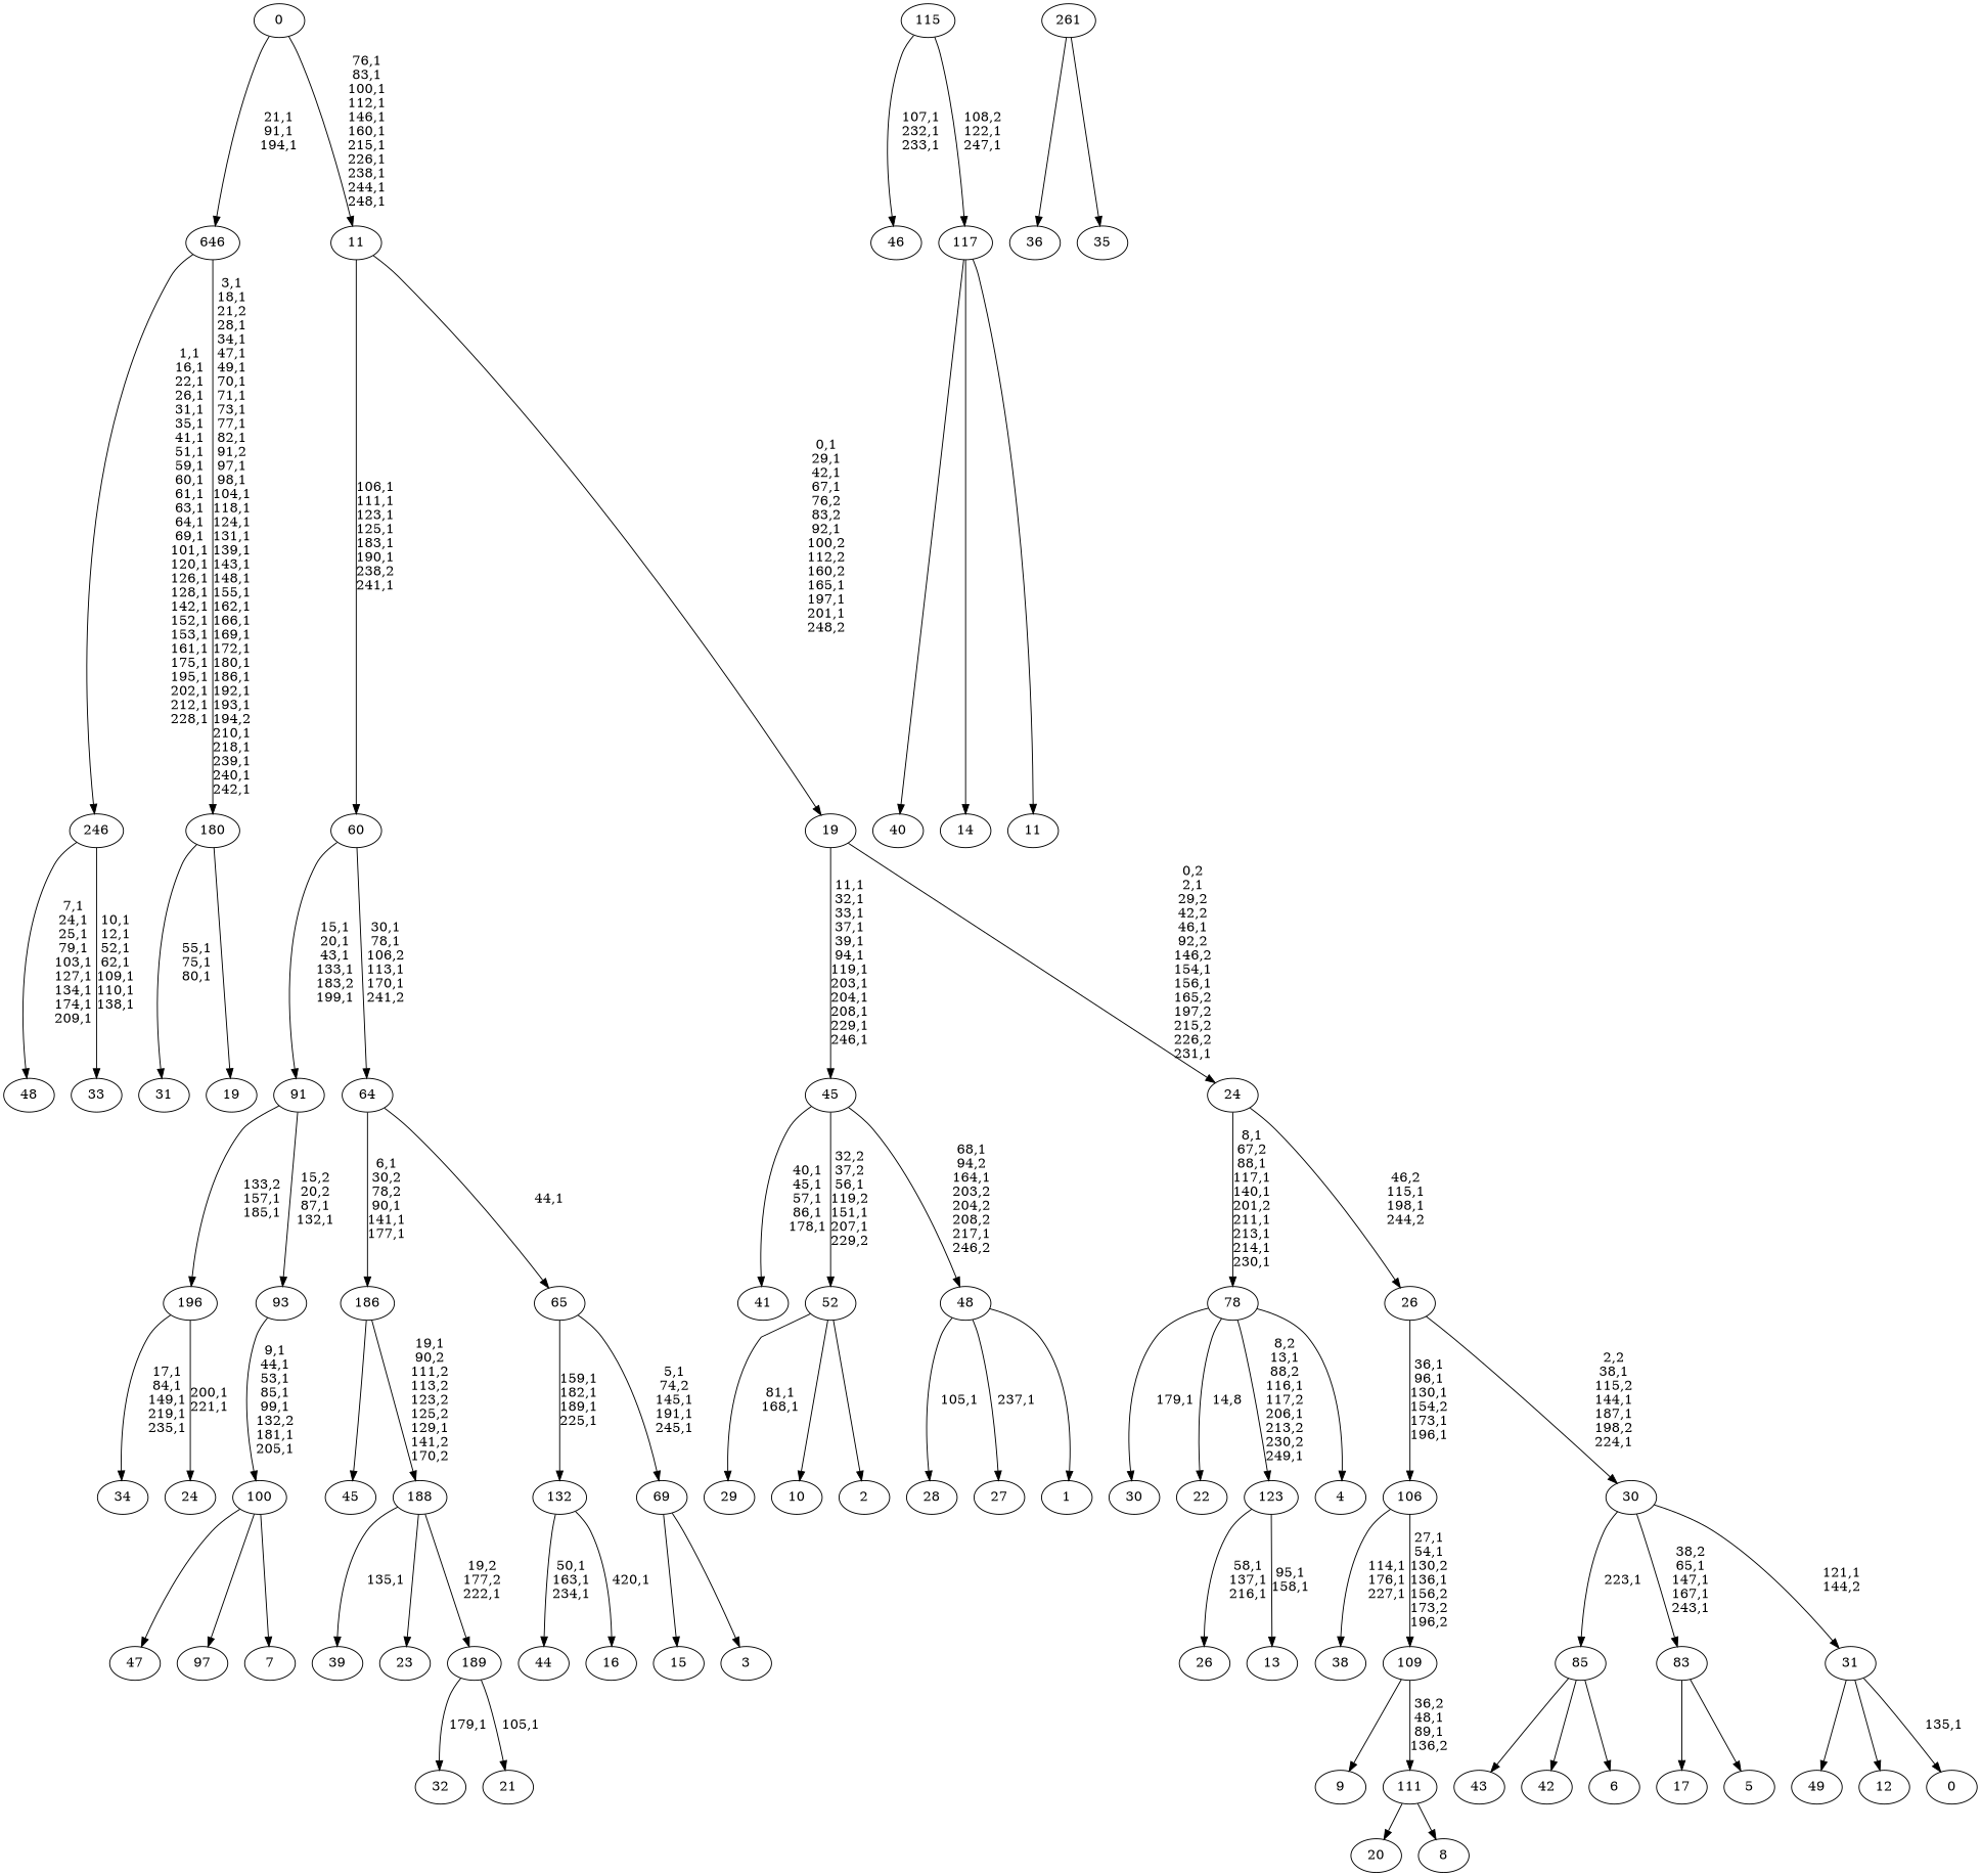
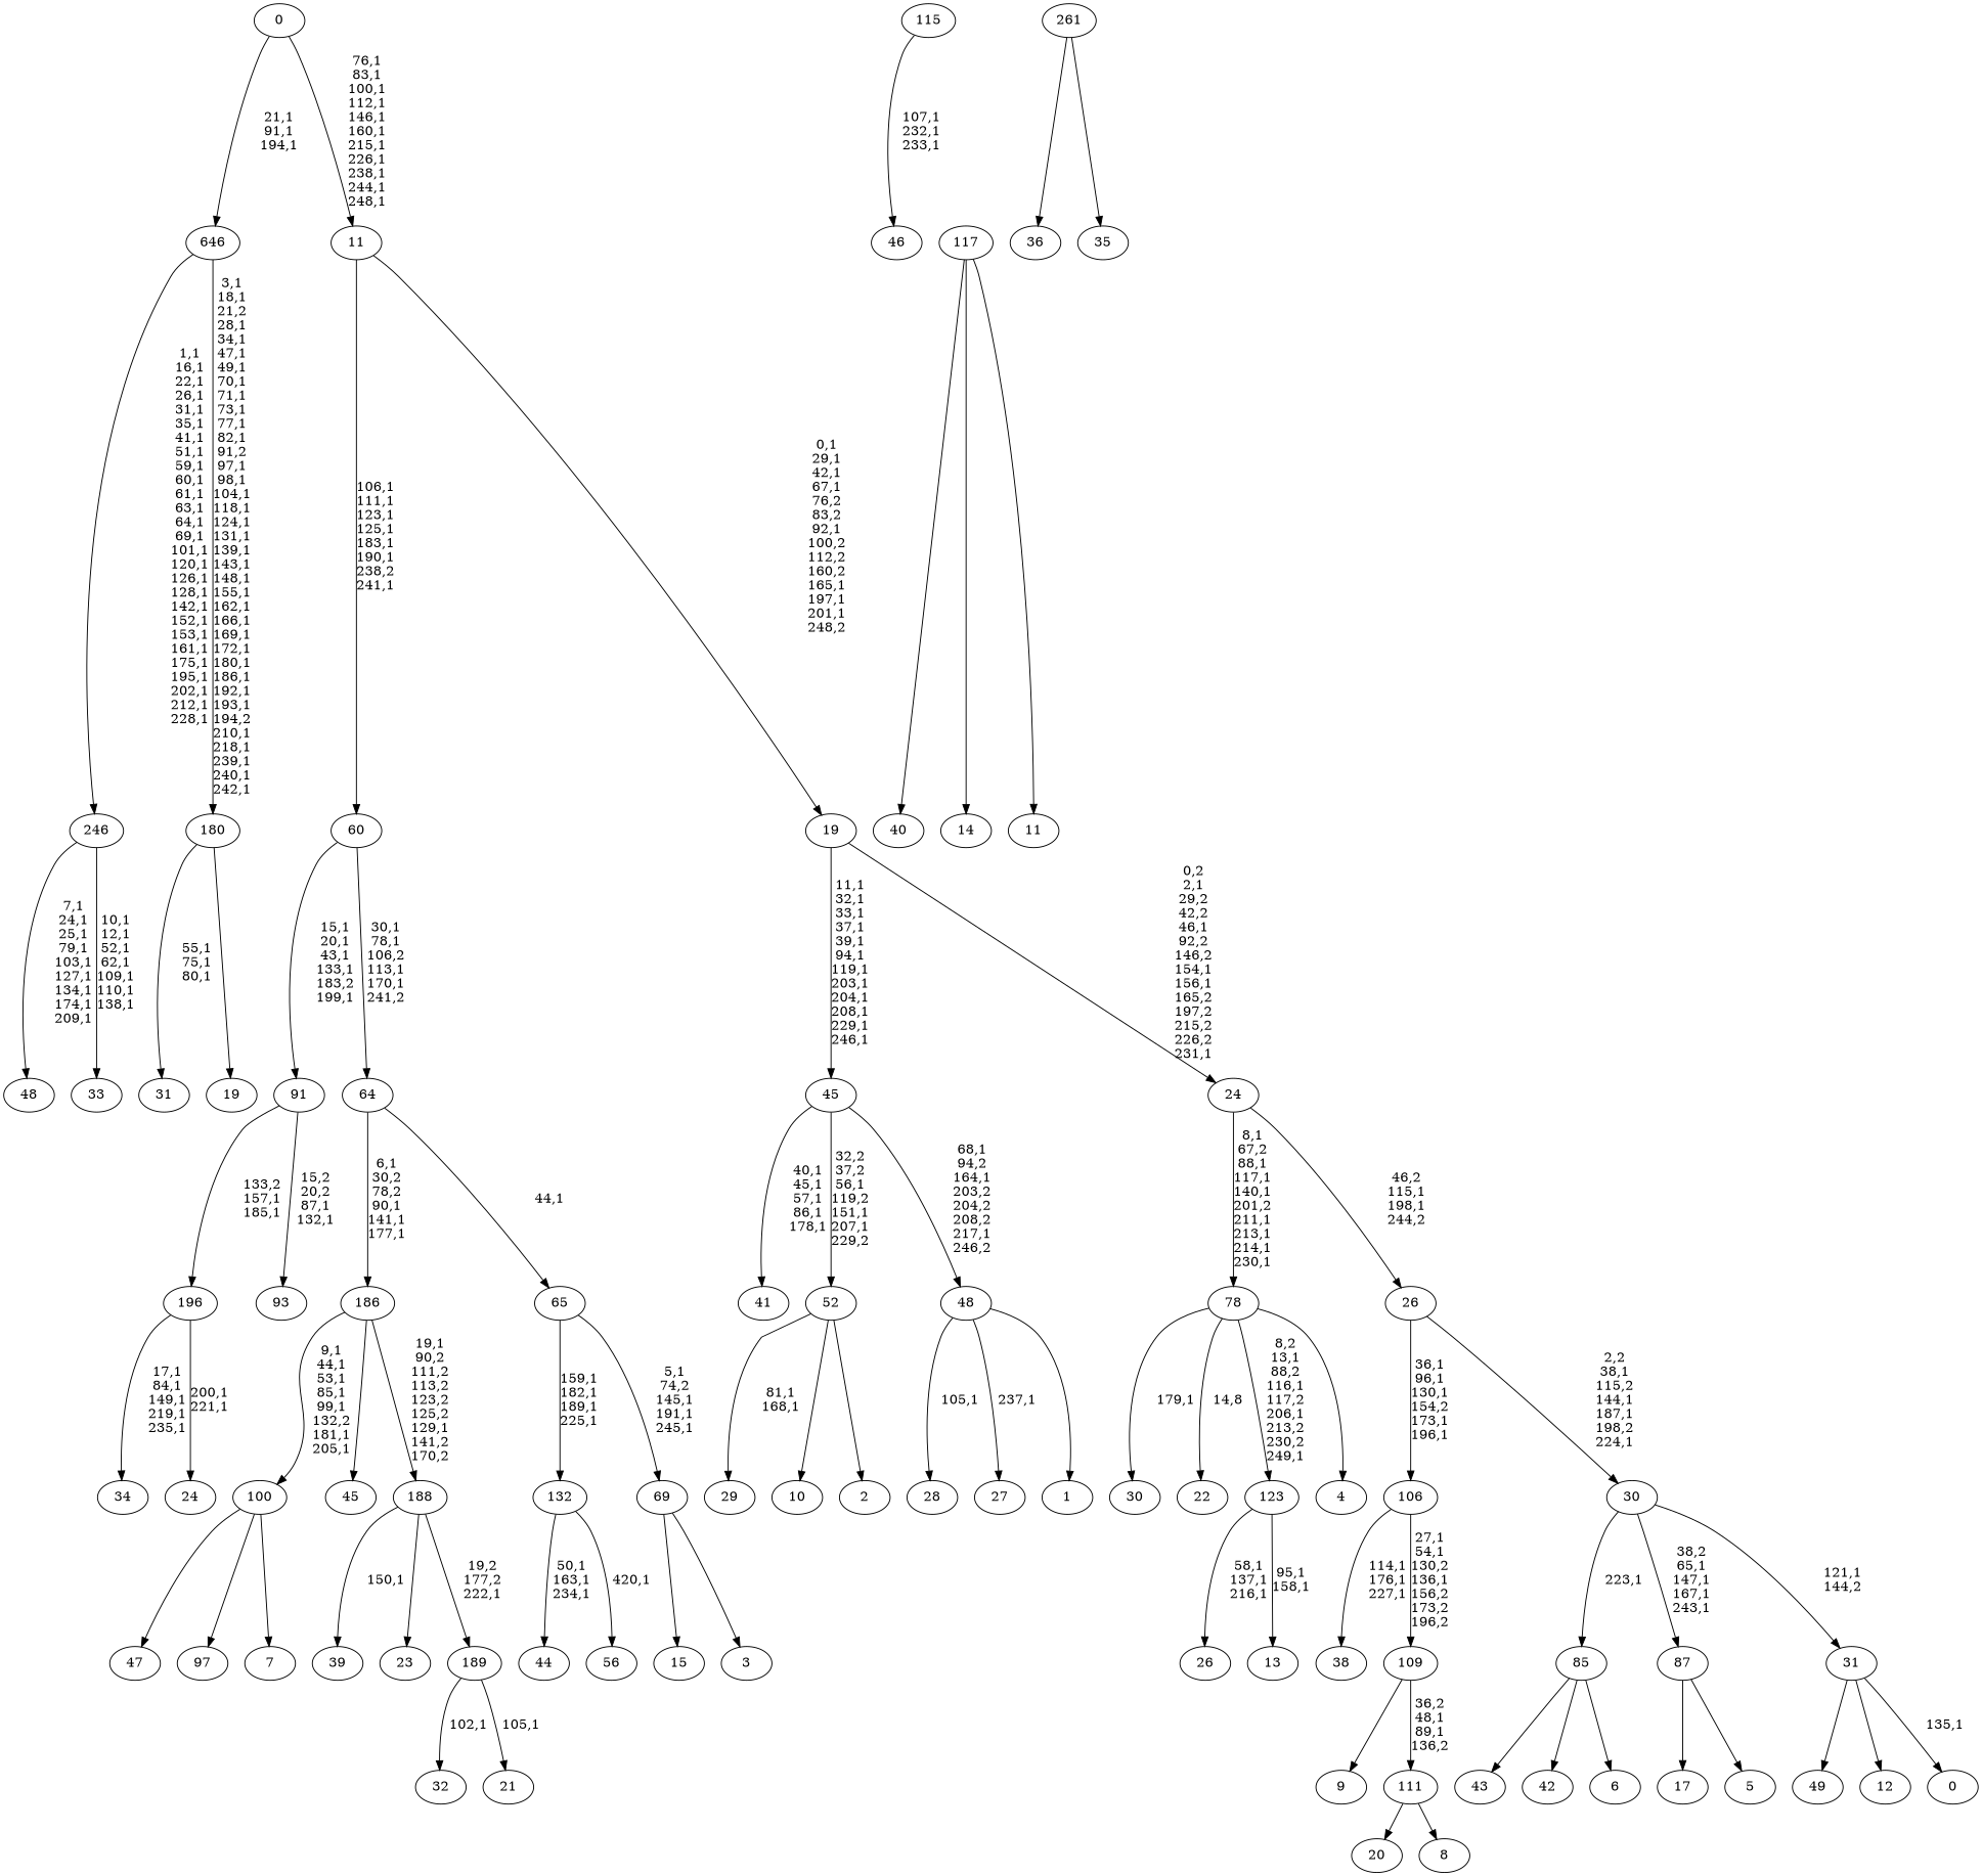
  digraph {
    n1 [label=49]
    n2 [label=48]
    n3 [label=47]
    n4 [label=46]
    n5 [label=45]
    n6 [label=44]
    n7 [label=43]
    n8 [label=42]
    n9 [label=41]
    n10 [label=40]
    n11 [label=39]
    n12 [label=38]
    n13 [label=97]
    n14 [label=36]
    n15 [label=35]
    261
    n17 [label=34]
    n18 [label=33]
    246
    n20 [label=32]
    n21 [label=31]
    n22 [label=30]
    n23 [label=29]
    n24 [label=28]
    n25 [label=27]
    n26 [label=26]
    n27 [label=24]
    196
    n29 [label=23]
    n30 [label=22]
    n31 [label=21]
    189
    188
    186
    n35 [label=20]
    n36 [label=19]
    180
    n38 [label=646]
    n39 [label=17]
-   n40 [label=16]
+   n40 [label=56]
    132
    n42 [label=15]
    n43 [label=14]
    n44 [label=13]
    123
    n46 [label=12]
    n47 [label=11]
    117
    115
    n50 [label=10]
    n51 [label=9]
    n52 [label=8]
    111
    109
    106
    n56 [label=7]
    100
    93
    91
    n60 [label=6]
    85
    n62 [label=5]
-   83
+   83 [label=87]
    n64 [label=4]
    78
    n66 [label=3]
    69
    65
    64
    60
    n71 [label=2]
    52
    n73 [label=1]
    48
    45
    n76 [label=0]
    31
    30
    26
    24
    19
    11
    0
    261 -> n14
    261 -> n15
    246 -> n2 [label="7,1\n24,1\n25,1\n79,1\n103,1\n127,1\n134,1\n174,1\n209,1"]
    246 -> n18 [label="10,1\n12,1\n52,1\n62,1\n109,1\n110,1\n138,1"]
    196 -> n17 [label="17,1\n84,1\n149,1\n219,1\n235,1"]
    196 -> n27 [label="200,1\n221,1"]
-   189 -> n20 [label="179,1"]
+   189 -> n20 [label="102,1"]
    189 -> n31 [label="105,1"]
-   188 -> n11 [label="135,1"]
+   188 -> n11 [label="150,1"]
    188 -> n29
    188 -> 189 [label="19,2\n177,2\n222,1"]
    186 -> n5
    186 -> 188 [label="19,1\n90,2\n111,2\n113,2\n123,2\n125,2\n129,1\n141,2\n170,2"]
    180 -> n21 [label="55,1\n75,1\n80,1"]
    180 -> n36
    n38 -> 246 [label="1,1\n16,1\n22,1\n26,1\n31,1\n35,1\n41,1\n51,1\n59,1\n60,1\n61,1\n63,1\n64,1\n69,1\n101,1\n120,1\n126,1\n128,1\n142,1\n152,1\n153,1\n161,1\n175,1\n195,1\n202,1\n212,1\n228,1"]
    n38 -> 180 [label="3,1\n18,1\n21,2\n28,1\n34,1\n47,1\n49,1\n70,1\n71,1\n73,1\n77,1\n82,1\n91,2\n97,1\n98,1\n104,1\n118,1\n124,1\n131,1\n139,1\n143,1\n148,1\n155,1\n162,1\n166,1\n169,1\n172,1\n180,1\n186,1\n192,1\n193,1\n194,2\n210,1\n218,1\n239,1\n240,1\n242,1"]
    132 -> n6 [label="50,1\n163,1\n234,1"]
    132 -> n40 [label="420,1"]
    123 -> n26 [label="58,1\n137,1\n216,1"]
    123 -> n44 [label="95,1\n158,1"]
    117 -> n10
    117 -> n43
    117 -> n47
    115 -> n4 [label="107,1\n232,1\n233,1"]
-   115 -> 117 [label="108,2\n122,1\n247,1"]
    111 -> n35
    111 -> n52
    109 -> n51
    109 -> 111 [label="36,2\n48,1\n89,1\n136,2"]
    106 -> n12 [label="114,1\n176,1\n227,1"]
    106 -> 109 [label="27,1\n54,1\n130,2\n136,1\n156,2\n173,2\n196,2"]
    100 -> n3
    100 -> n13
    100 -> n56
-   93 -> 100 [label="9,1\n44,1\n53,1\n85,1\n99,1\n132,2\n181,1\n205,1"]
+   186 -> 100 [label="9,1\n44,1\n53,1\n85,1\n99,1\n132,2\n181,1\n205,1"]
    91 -> 196 [label="133,2\n157,1\n185,1"]
    91 -> 93 [label="15,2\n20,2\n87,1\n132,1"]
    85 -> n7
    85 -> n8
    85 -> n60
    83 -> n39
    83 -> n62
    78 -> n22 [label="179,1"]
    78 -> n30 [label="14,8"]
    78 -> 123 [label="8,2\n13,1\n88,2\n116,1\n117,2\n206,1\n213,2\n230,2\n249,1"]
    78 -> n64
    69 -> n42
    69 -> n66
    65 -> 132 [label="159,1\n182,1\n189,1\n225,1"]
    65 -> 69 [label="5,1\n74,2\n145,1\n191,1\n245,1"]
    64 -> 186 [label="6,1\n30,2\n78,2\n90,1\n141,1\n177,1"]
    64 -> 65 [label="44,1"]
    60 -> 91 [label="15,1\n20,1\n43,1\n133,1\n183,2\n199,1"]
    60 -> 64 [label="30,1\n78,1\n106,2\n113,1\n170,1\n241,2"]
    52 -> n23 [label="81,1\n168,1"]
    52 -> n50
    52 -> n71
    48 -> n24 [label="105,1"]
    48 -> n25 [label="237,1"]
    48 -> n73
    45 -> n9 [label="40,1\n45,1\n57,1\n86,1\n178,1"]
    45 -> 52 [label="32,2\n37,2\n56,1\n119,2\n151,1\n207,1\n229,2"]
    45 -> 48 [label="68,1\n94,2\n164,1\n203,2\n204,2\n208,2\n217,1\n246,2"]
    31 -> n1
    31 -> n46
    31 -> n76 [label="135,1"]
    30 -> 85 [label="223,1"]
    30 -> 83 [label="38,2\n65,1\n147,1\n167,1\n243,1"]
    30 -> 31 [label="121,1\n144,2"]
    26 -> 106 [label="36,1\n96,1\n130,1\n154,2\n173,1\n196,1"]
    26 -> 30 [label="2,2\n38,1\n115,2\n144,1\n187,1\n198,2\n224,1"]
    24 -> 78 [label="8,1\n67,2\n88,1\n117,1\n140,1\n201,2\n211,1\n213,1\n214,1\n230,1"]
    24 -> 26 [label="46,2\n115,1\n198,1\n244,2"]
    19 -> 45 [label="11,1\n32,1\n33,1\n37,1\n39,1\n94,1\n119,1\n203,1\n204,1\n208,1\n229,1\n246,1"]
    19 -> 24 [label="0,2\n2,1\n29,2\n42,2\n46,1\n92,2\n146,2\n154,1\n156,1\n165,2\n197,2\n215,2\n226,2\n231,1"]
    11 -> 60 [label="106,1\n111,1\n123,1\n125,1\n183,1\n190,1\n238,2\n241,1"]
    11 -> 19 [label="0,1\n29,1\n42,1\n67,1\n76,2\n83,2\n92,1\n100,2\n112,2\n160,2\n165,1\n197,1\n201,1\n248,2"]
    0 -> n38 [label="21,1\n91,1\n194,1"]
    0 -> 11 [label="76,1\n83,1\n100,1\n112,1\n146,1\n160,1\n215,1\n226,1\n238,1\n244,1\n248,1"]
  }
